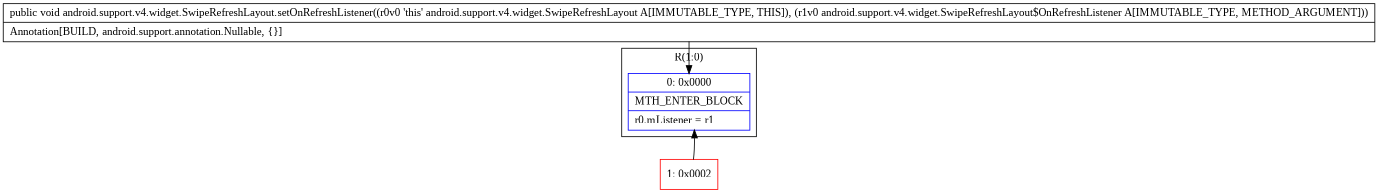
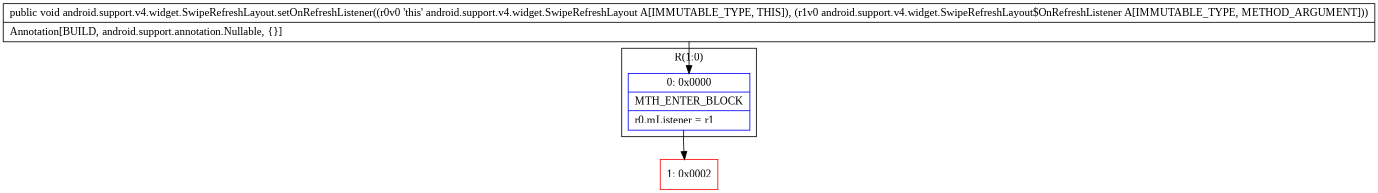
  digraph {
    fontname="Liberation Serif"
    node [shape=record fontname="Liberation Serif"]
    edge [fontname="Liberation Serif"]
    n1 [color=blue label="{0\:\ 0x0000|MTH_ENTER_BLOCK\l|r0.mListener = r1\l}"]
    n2 [color=red label="{1\:\ 0x0002}"]
    n3 [label="{public void android.support.v4.widget.SwipeRefreshLayout.setOnRefreshListener((r0v0 'this' android.support.v4.widget.SwipeRefreshLayout A[IMMUTABLE_TYPE, THIS]), (r1v0 android.support.v4.widget.SwipeRefreshLayout$OnRefreshListener A[IMMUTABLE_TYPE, METHOD_ARGUMENT]))  | Annotation[BUILD, android.support.annotation.Nullable, \{\}]\l}"]
    subgraph cluster_1 {
      label="R(1:0)"
      n1
    }
-   n2 -> n1
+   n1 -> n2
    n3 -> n1
  }
